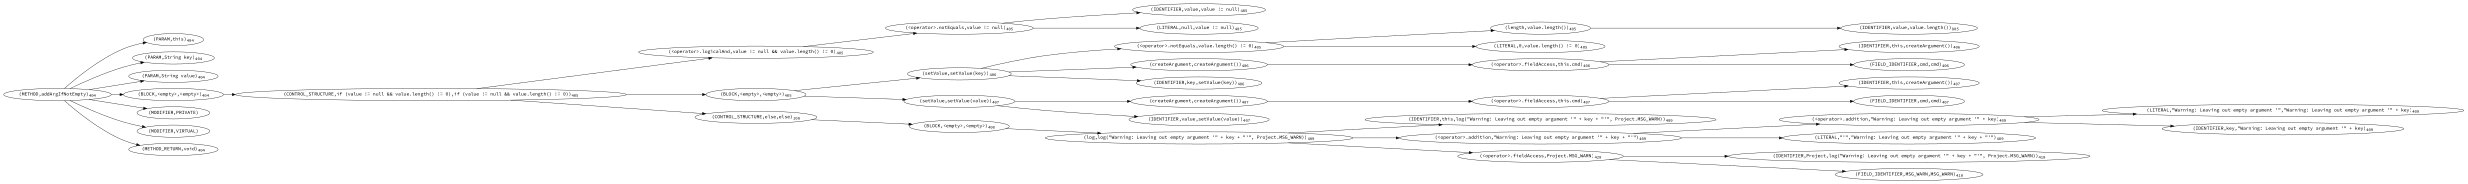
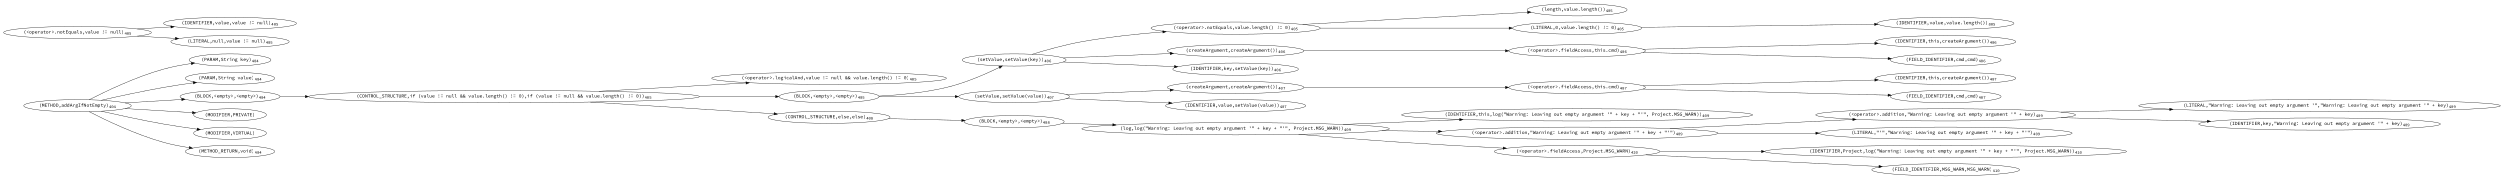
  digraph {
    fontname="Source Code Pro"
    rankdir=LR
    node [fontname="Source Code Pro"]
    edge [fontname="Source Code Pro"]
    n1 [label=<(METHOD,addArgIfNotEmpty)<SUB>404</SUB>>]
-   n2 [label=<(PARAM,this)<SUB>404</SUB>>]
    n3 [label=<(PARAM,String key)<SUB>404</SUB>>]
    n4 [label=<(PARAM,String value)<SUB>404</SUB>>]
    n5 [label=<(BLOCK,&lt;empty&gt;,&lt;empty&gt;)<SUB>404</SUB>>]
    n6 [label=<(MODIFIER,PRIVATE)>]
    n7 [label=<(MODIFIER,VIRTUAL)>]
    n8 [label=<(METHOD_RETURN,void)<SUB>404</SUB>>]
    n9 [label=<(CONTROL_STRUCTURE,if (value != null &amp;&amp; value.length() != 0),if (value != null &amp;&amp; value.length() != 0))<SUB>405</SUB>>]
    n10 [label=<(&lt;operator&gt;.logicalAnd,value != null &amp;&amp; value.length() != 0)<SUB>405</SUB>>]
    n11 [label=<(BLOCK,&lt;empty&gt;,&lt;empty&gt;)<SUB>405</SUB>>]
-   n12 [label=<(CONTROL_STRUCTURE,else,else)<SUB>108</SUB>>]
+   n12 [label=<(CONTROL_STRUCTURE,else,else)<SUB>408</SUB>>]
    n13 [label=<(&lt;operator&gt;.notEquals,value != null)<SUB>405</SUB>>]
    n14 [label=<(setValue,setValue(key))<SUB>406</SUB>>]
    n15 [label=<(setValue,setValue(value))<SUB>407</SUB>>]
    n16 [label=<(BLOCK,&lt;empty&gt;,&lt;empty&gt;)<SUB>408</SUB>>]
    n17 [label=<(IDENTIFIER,value,value != null)<SUB>405</SUB>>]
    n18 [label=<(LITERAL,null,value != null)<SUB>405</SUB>>]
    n19 [label=<(&lt;operator&gt;.notEquals,value.length() != 0)<SUB>405</SUB>>]
    n20 [label=<(length,value.length())<SUB>405</SUB>>]
    n21 [label=<(LITERAL,0,value.length() != 0)<SUB>405</SUB>>]
    n22 [label=<(IDENTIFIER,value,value.length())<SUB>805</SUB>>]
    n23 [label=<(createArgument,createArgument())<SUB>406</SUB>>]
    n24 [label=<(IDENTIFIER,key,setValue(key))<SUB>406</SUB>>]
    n25 [label=<(createArgument,createArgument())<SUB>407</SUB>>]
    n26 [label=<(IDENTIFIER,value,setValue(value))<SUB>407</SUB>>]
    n27 [label=<(&lt;operator&gt;.fieldAccess,this.cmd)<SUB>406</SUB>>]
    n28 [label=<(IDENTIFIER,this,createArgument())<SUB>406</SUB>>]
    n29 [label=<(FIELD_IDENTIFIER,cmd,cmd)<SUB>406</SUB>>]
    n30 [label=<(&lt;operator&gt;.fieldAccess,this.cmd)<SUB>407</SUB>>]
    n31 [label=<(IDENTIFIER,this,createArgument())<SUB>407</SUB>>]
    n32 [label=<(FIELD_IDENTIFIER,cmd,cmd)<SUB>407</SUB>>]
    n33 [label=<(log,log(&quot;Warning: Leaving out empty argument '&quot; + key + &quot;'&quot;, Project.MSG_WARN))<SUB>409</SUB>>]
    n34 [label=<(IDENTIFIER,this,log(&quot;Warning: Leaving out empty argument '&quot; + key + &quot;'&quot;, Project.MSG_WARN))<SUB>409</SUB>>]
    n35 [label=<(&lt;operator&gt;.addition,&quot;Warning: Leaving out empty argument '&quot; + key + &quot;'&quot;)<SUB>409</SUB>>]
    n36 [label=<(&lt;operator&gt;.fieldAccess,Project.MSG_WARN)<SUB>420</SUB>>]
    n37 [label=<(&lt;operator&gt;.addition,&quot;Warning: Leaving out empty argument '&quot; + key)<SUB>409</SUB>>]
    n38 [label=<(LITERAL,&quot;'&quot;,&quot;Warning: Leaving out empty argument '&quot; + key + &quot;'&quot;)<SUB>409</SUB>>]
    n39 [label=<(IDENTIFIER,Project,log(&quot;Warning: Leaving out empty argument '&quot; + key + &quot;'&quot;, Project.MSG_WARN))<SUB>410</SUB>>]
    n40 [label=<(FIELD_IDENTIFIER,MSG_WARN,MSG_WARN)<SUB>410</SUB>>]
    n41 [label=<(LITERAL,&quot;Warning: Leaving out empty argument '&quot;,&quot;Warning: Leaving out empty argument '&quot; + key)<SUB>409</SUB>>]
    n42 [label=<(IDENTIFIER,key,&quot;Warning: Leaving out empty argument '&quot; + key)<SUB>409</SUB>>]
-   n1 -> n2
    n1 -> n3
    n1 -> n4
    n1 -> n5
    n1 -> n6
    n1 -> n7
    n1 -> n8
    n5 -> n9
    n9 -> n10
    n9 -> n11
    n9 -> n12
-   n10 -> n13
    n11 -> n14
    n11 -> n15
    n12 -> n16
    n13 -> n17
    n13 -> n18
    n14 -> n19
    n14 -> n23
    n14 -> n24
    n15 -> n25
    n15 -> n26
    n16 -> n33
    n19 -> n20
    n19 -> n21
-   n20 -> n22
+   n21 -> n22
    n23 -> n27
    n25 -> n30
    n27 -> n28
    n27 -> n29
    n30 -> n31
    n30 -> n32
    n33 -> n34
    n33 -> n35
    n33 -> n36
    n35 -> n37
    n35 -> n38
    n36 -> n39
    n36 -> n40
    n37 -> n41
    n37 -> n42
  }
